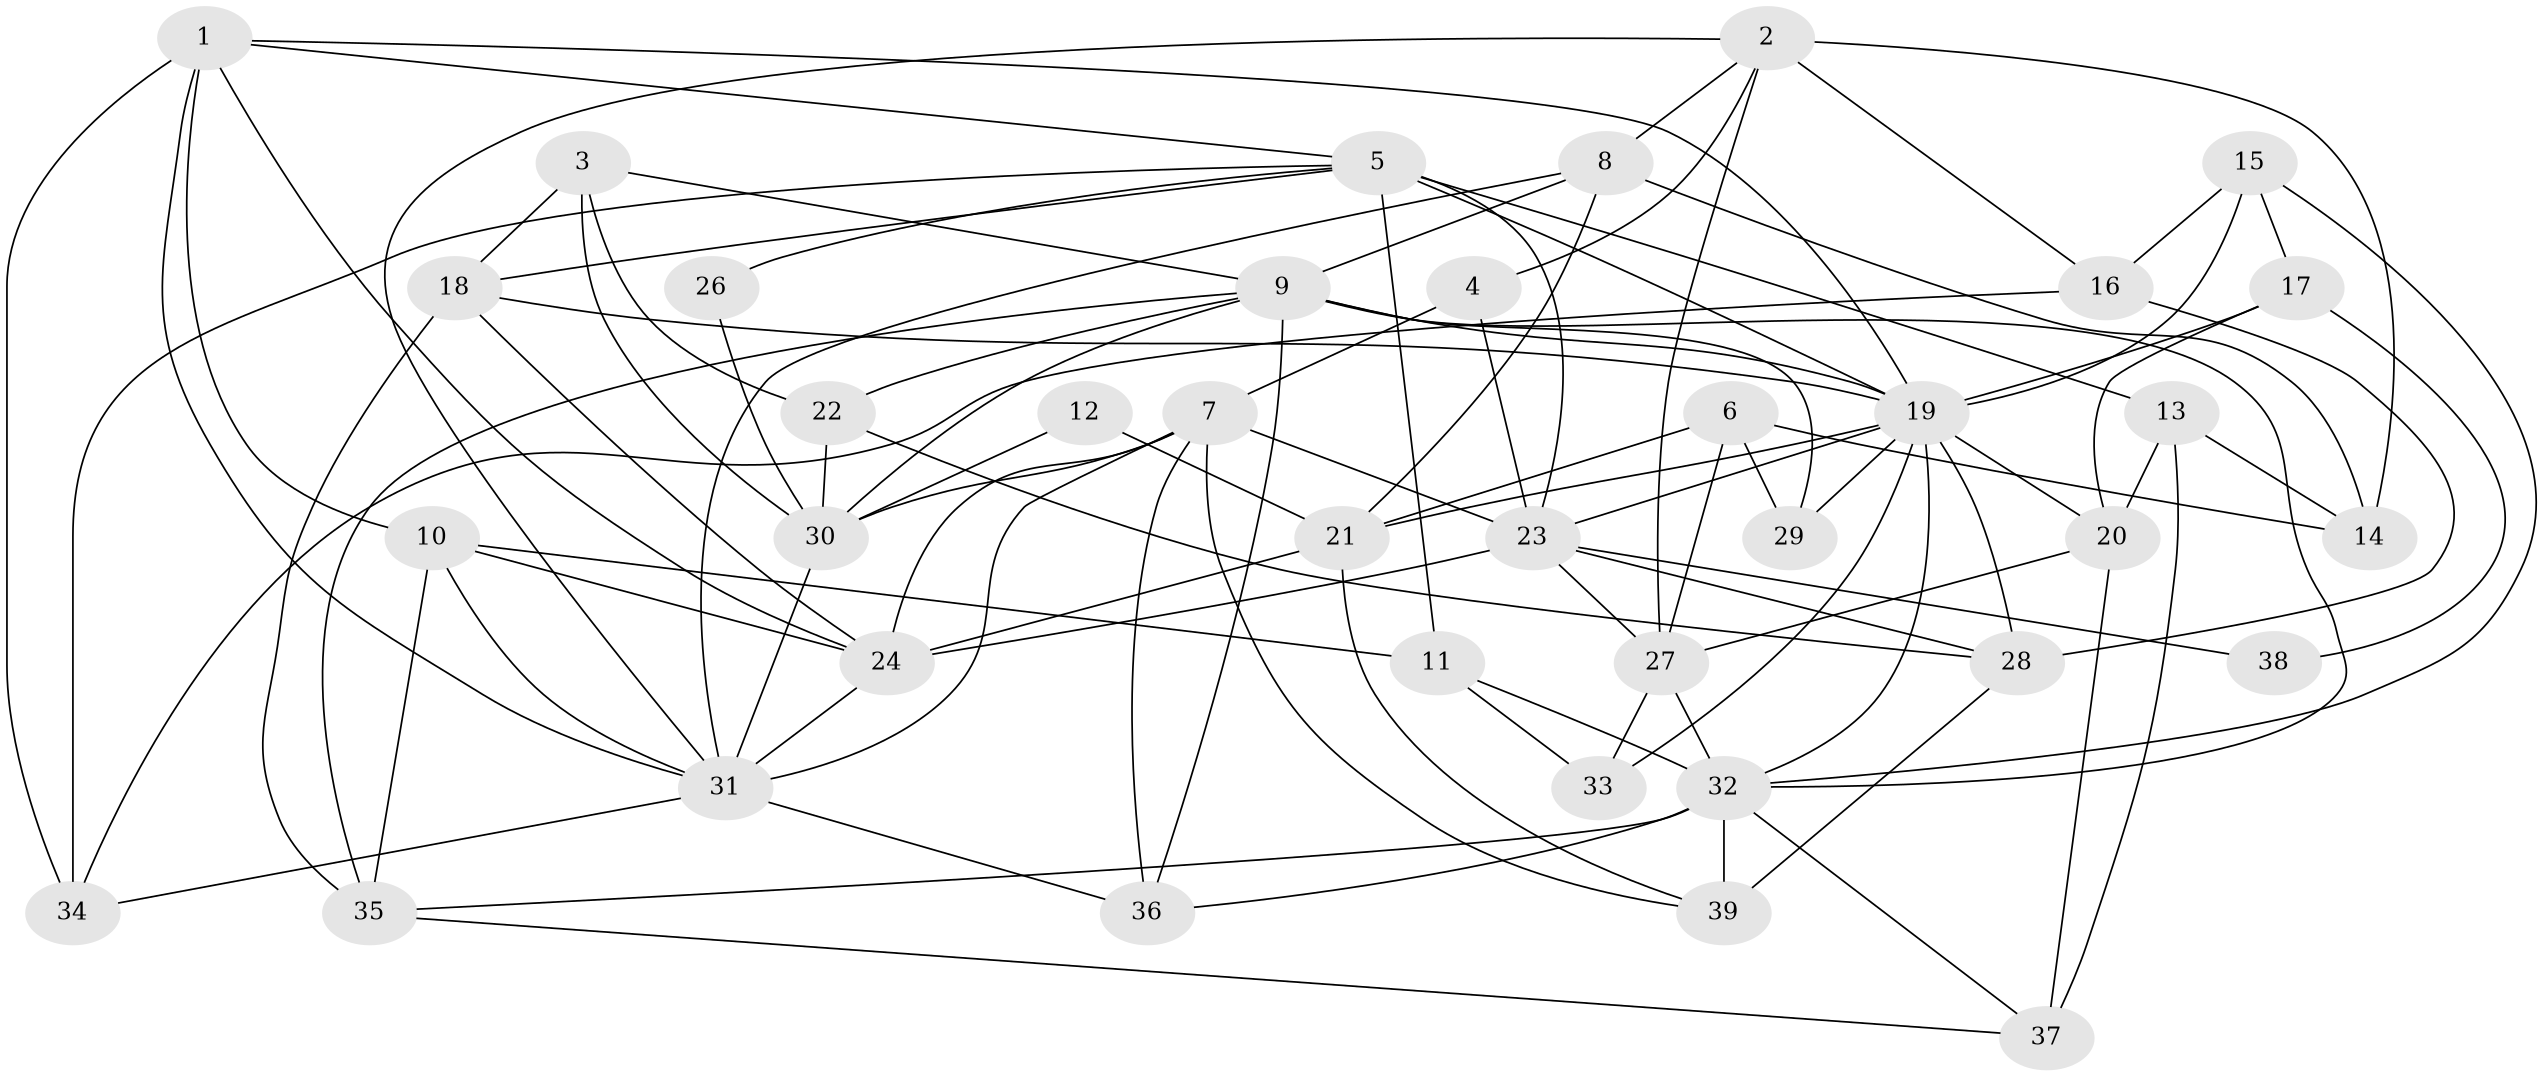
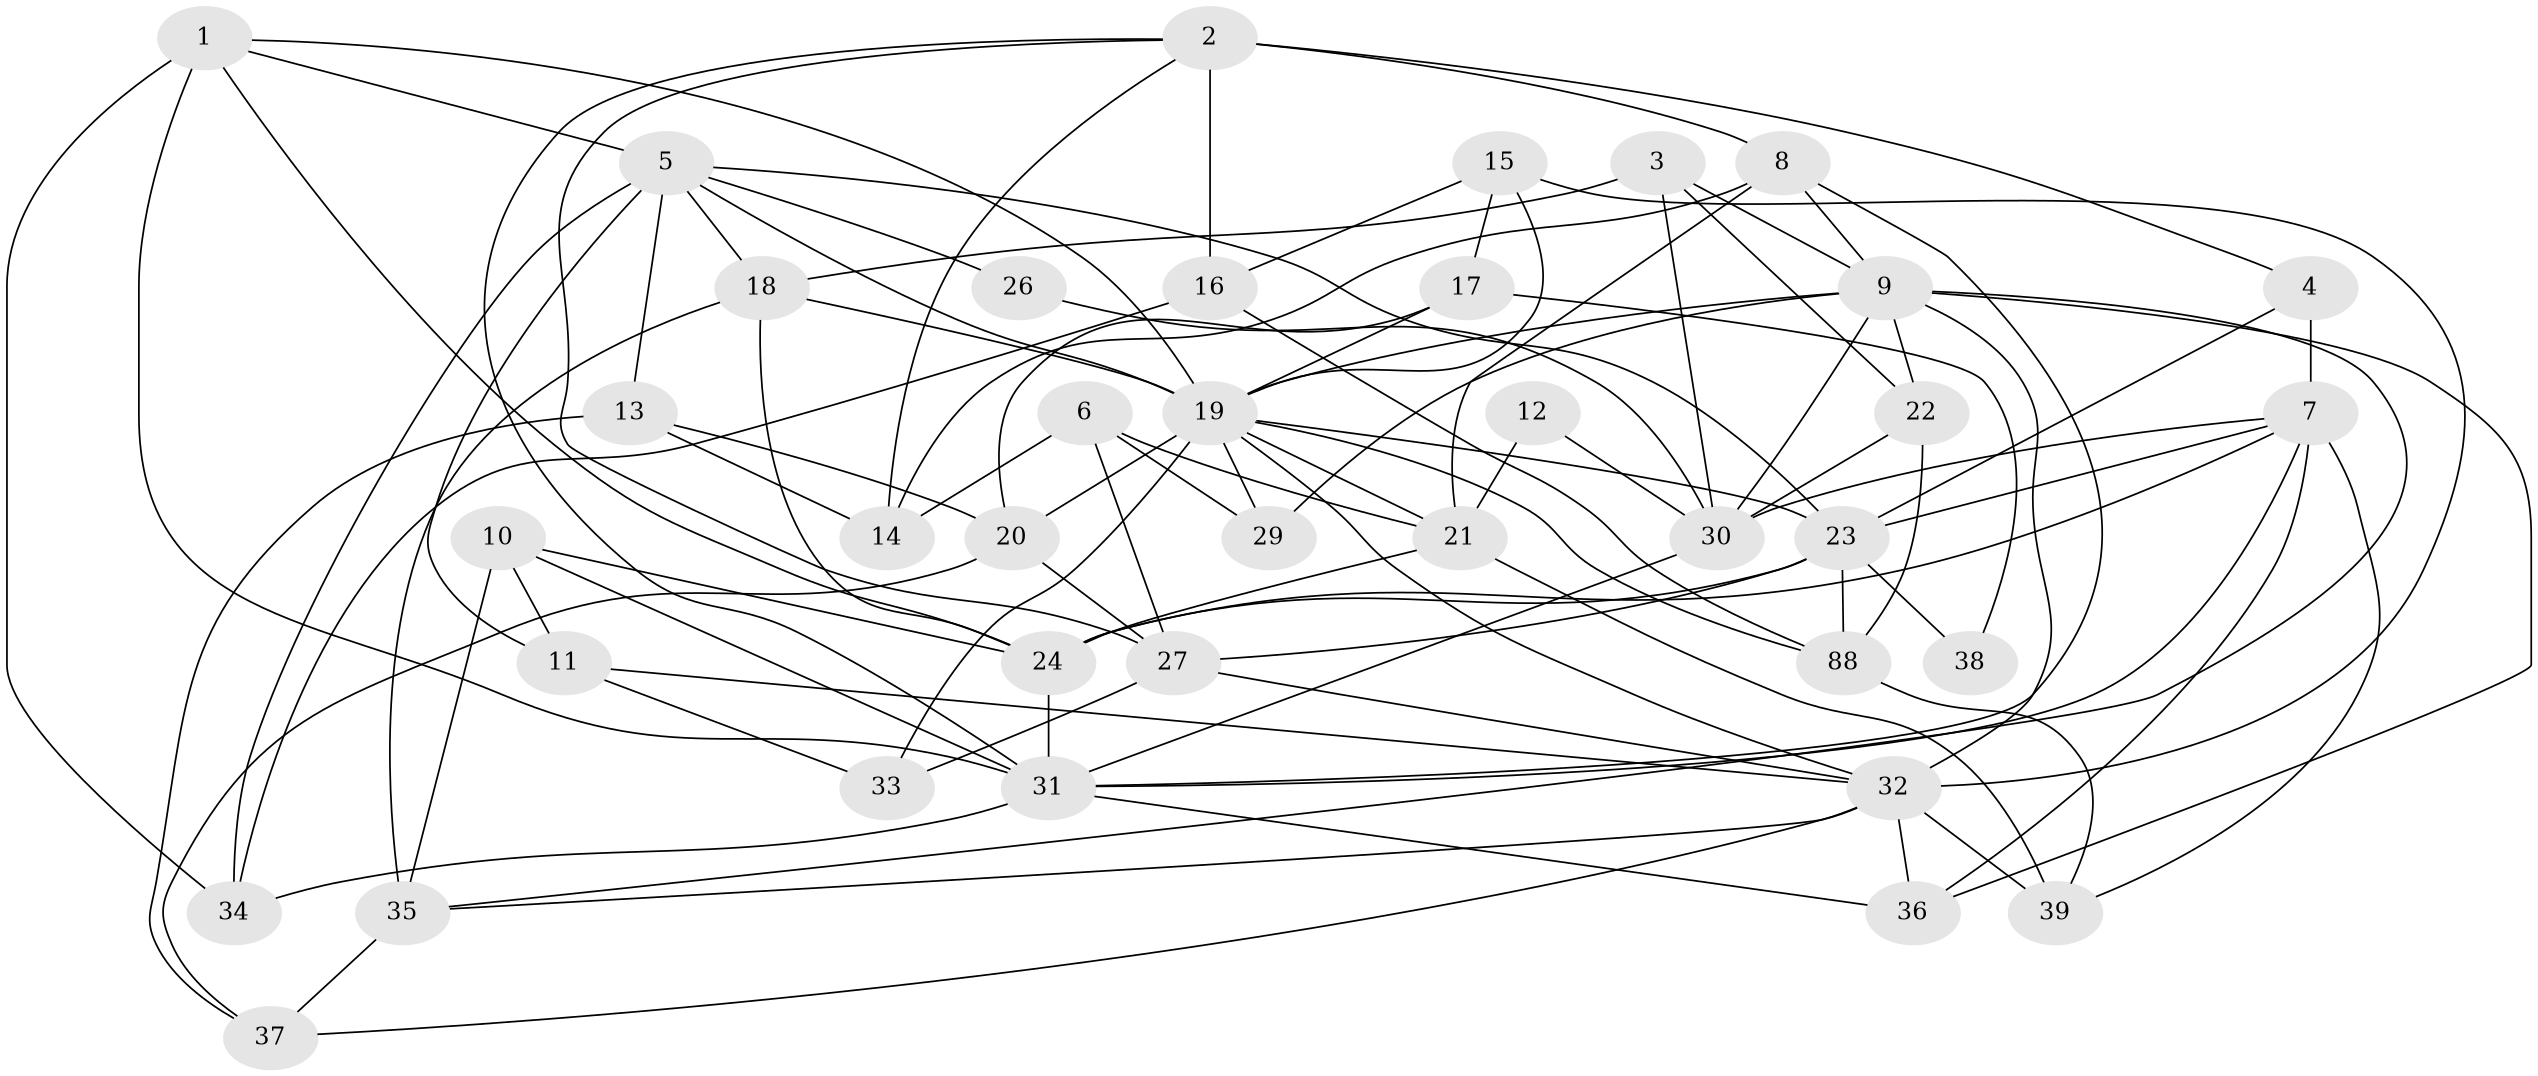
  graph {
    node [color=gray90 style=filled]
    edge [weight=1.0]
    1
    5
    10
    19
    24
    31
    34
    18
    23
    11
    13
    26
    35
    21
    29
    32
    33
    20
-   28
+   28 [label=88]
    36
    2
    4
    8
    14
    16
    27
    7
    9
    3
    22
    30
    39
    38
    37
    6
    12
    15
    17
    1 -- 5
-   1 -- 10
    1 -- 19
    1 -- 24
    1 -- 31
    1 -- 34 [weight=2.0]
    5 -- 19
    5 -- 34
    5 -- 18
    5 -- 23
    5 -- 11 [weight=2.0]
    5 -- 13
    5 -- 26
    10 -- 24
    10 -- 31
    10 -- 11
    10 -- 35
    19 -- 23
    19 -- 21 [weight=2.0]
    19 -- 29
    19 -- 32
    19 -- 33
    19 -- 20
    19 -- 28
    24 -- 31
    31 -- 34
    31 -- 36
    18 -- 19 [weight=2.0]
    18 -- 24
    18 -- 35
    23 -- 24
    23 -- 28
    23 -- 27
    23 -- 38
    11 -- 32
    11 -- 33
    13 -- 20
    13 -- 14
    13 -- 37
    26 -- 30
    35 -- 37
    21 -- 24
    21 -- 39
    32 -- 35
    32 -- 36
    32 -- 39 [weight=2.0]
    32 -- 37
    20 -- 27
    20 -- 37
    28 -- 39
    2 -- 31
    2 -- 4
    2 -- 8
    2 -- 14
    2 -- 16 [weight=2.0]
    2 -- 27
    4 -- 23
    4 -- 7
    8 -- 31
    8 -- 21
    8 -- 14
    8 -- 9
    16 -- 34
    16 -- 28
    27 -- 32
    27 -- 33
    7 -- 24
    7 -- 31
    7 -- 23
    7 -- 36
    7 -- 30 [weight=2.0]
    7 -- 39
    9 -- 19
    9 -- 35
    9 -- 29
    9 -- 32
    9 -- 36
    9 -- 22
    9 -- 30
    3 -- 18
    3 -- 9
    3 -- 22
    3 -- 30
    22 -- 28
    22 -- 30
    30 -- 31
    6 -- 21 [weight=2.0]
    6 -- 29
    6 -- 14
    6 -- 27
    12 -- 21
    12 -- 30 [weight=2.0]
    15 -- 19
    15 -- 32
    15 -- 16
    15 -- 17
    17 -- 19
    17 -- 20
    17 -- 38
  }
